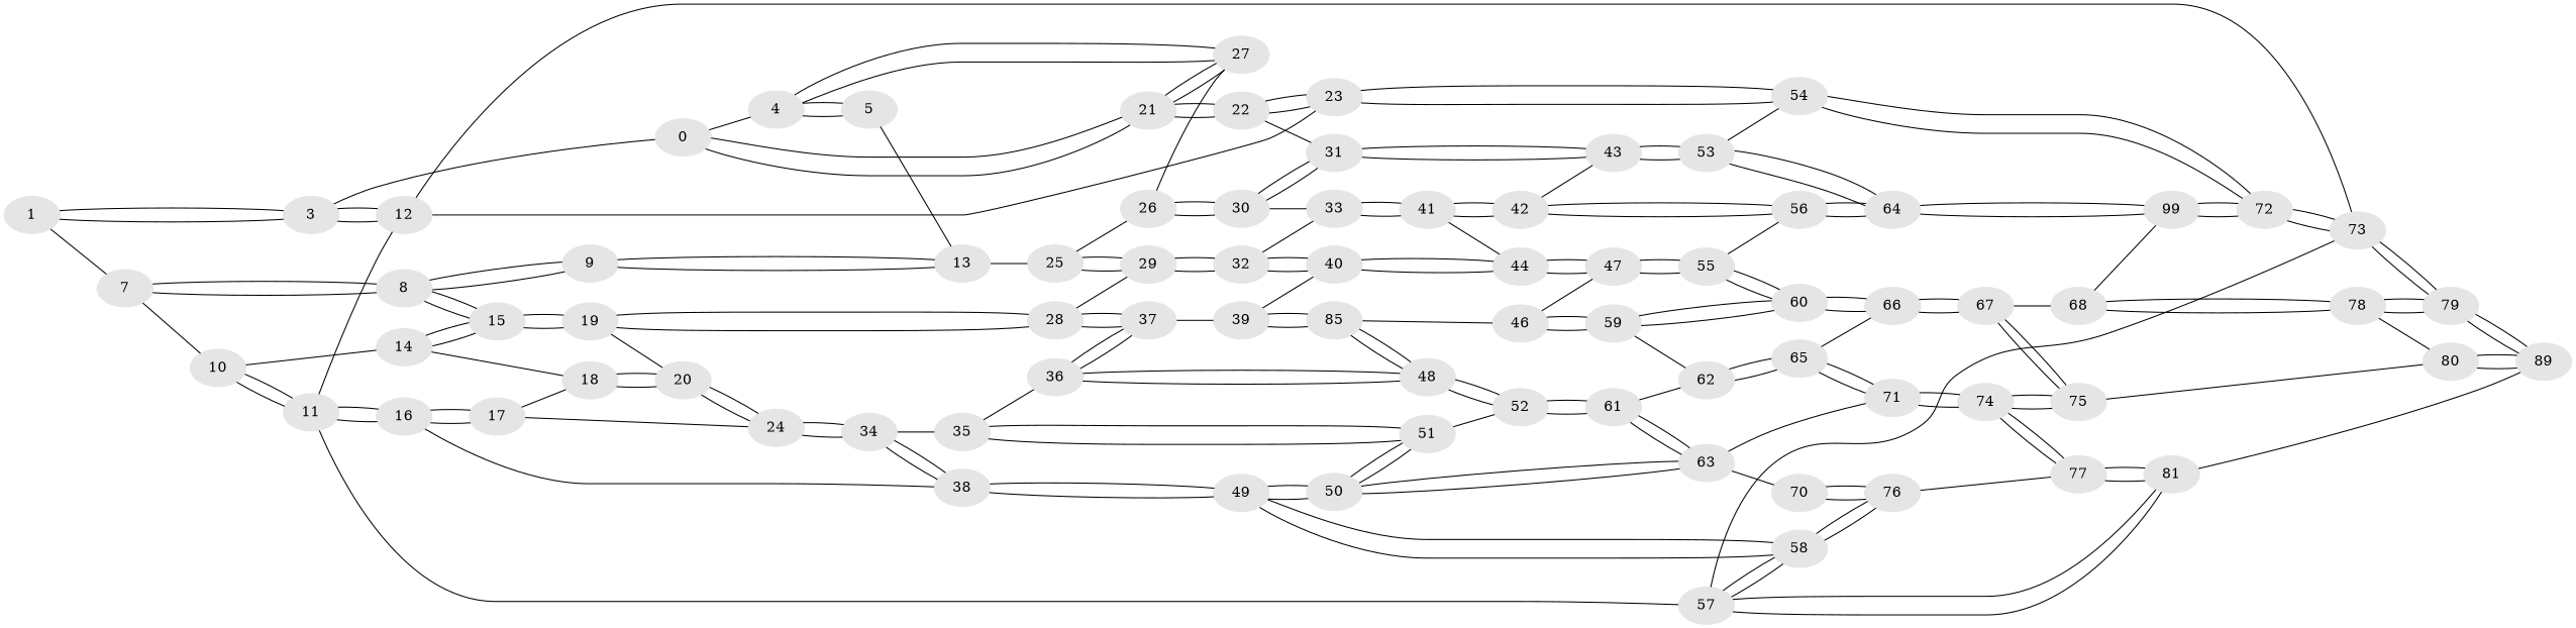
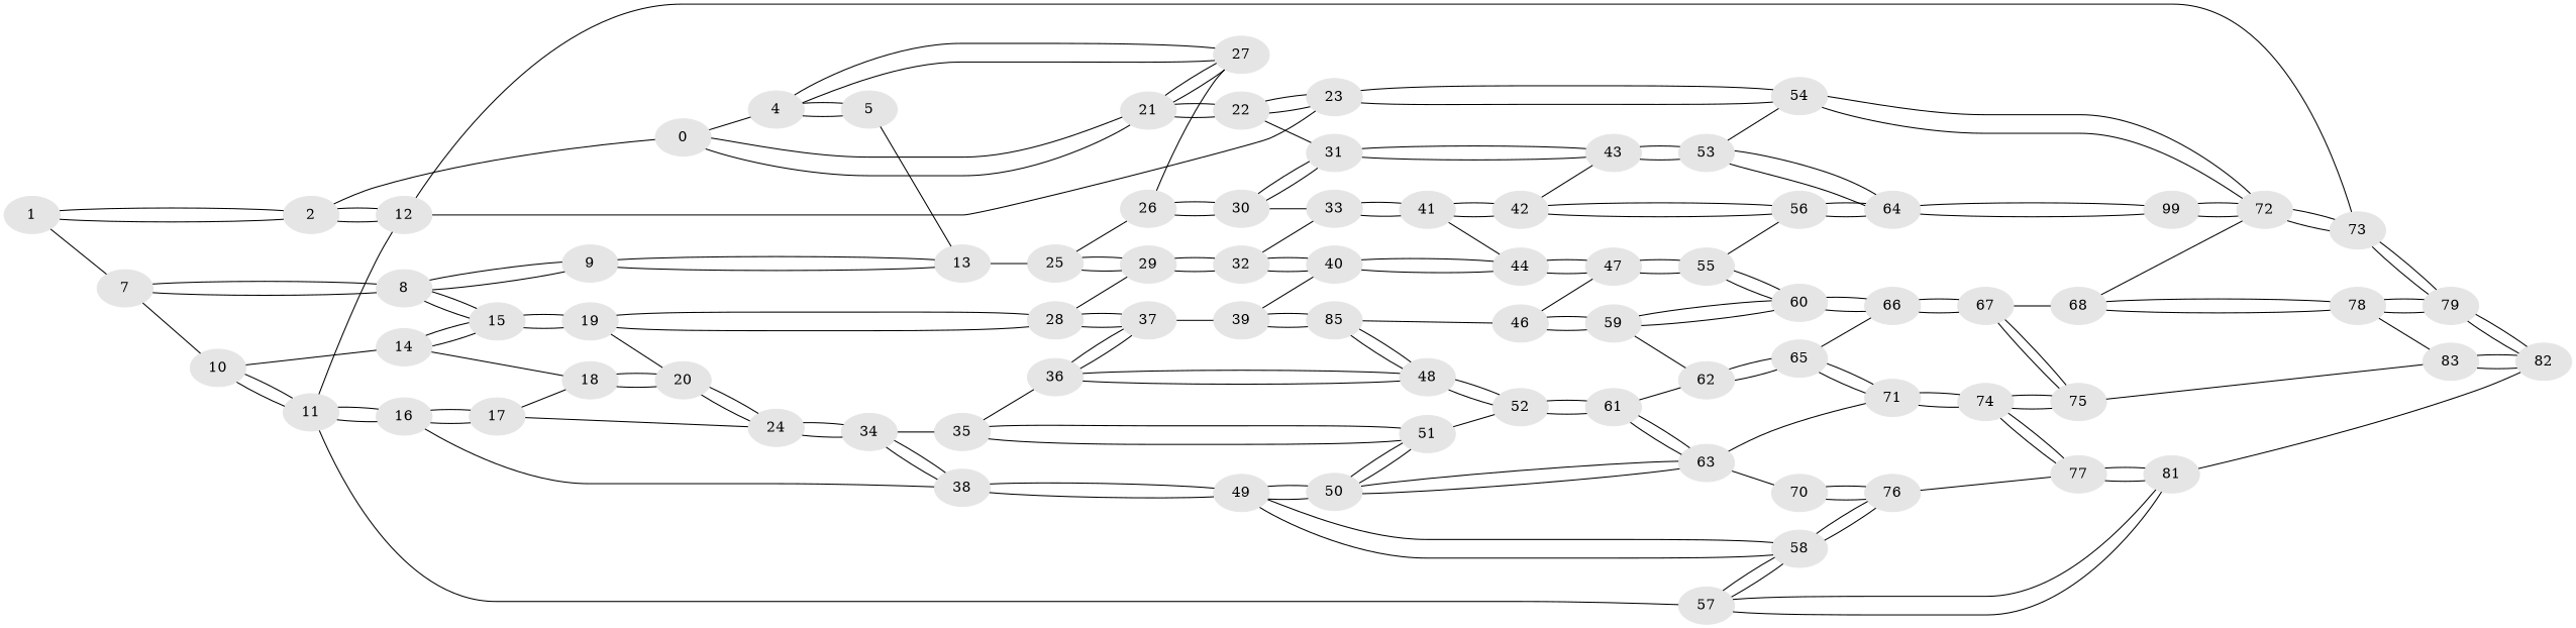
  graph {
    rankdir=LR
    node [color=gray90 style=filled]
    1
-   2 [label=3]
+   2
    7
    n4 [label=0]
    12
    8
    10
    4
    21
    23
    73
    5
    27
    22
    13
    25
    9
    15
    11
    14
    19
    16
    57
    18
    17
    38
    58
    81
    54
    79
    26
    29
    20
    28
    24
    49
    34
    37
    31
    43
    72
    35
    30
    32
    33
    39
    40
    41
    53
    44
    42
    36
    51
    48
    52
    n56 [label=85]
    50
    46
    47
    56
    64
    55
    59
    60
    62
    61
    63
    76
    70
    71
    n71 [label=99]
    66
-   82 [label=89]
+   82
    77
    65
    67
    74
    68
    75
    78
-   80
+   80 [label=83]
    1 -- 2
    1 -- 2
    1 -- 7
    2 -- n4
    2 -- 12
    2 -- 12
    7 -- 8
    7 -- 8
    7 -- 10
    n4 -- 4
    n4 -- 21
    n4 -- 21
    12 -- 23
    12 -- 73
    8 -- 9
    8 -- 9
    8 -- 15
    8 -- 15
    10 -- 11
    10 -- 11
    10 -- 14
    4 -- 5
    4 -- 5
    4 -- 27
    4 -- 27
    21 -- 27
    21 -- 27
    21 -- 22
    21 -- 22
    23 -- 54
    23 -- 54
    73 -- 79
    73 -- 79
    5 -- 13
    22 -- 23
    22 -- 23
    22 -- 31
    13 -- 25
    25 -- 26
    25 -- 29
    25 -- 29
    9 -- 13
    9 -- 13
    15 -- 19
    15 -- 19
    11 -- 12
    11 -- 16
    11 -- 16
    11 -- 57
    14 -- 15
    14 -- 15
    14 -- 18
    19 -- 20
    19 -- 28
    19 -- 28
    16 -- 17
    16 -- 17
    16 -- 38
-   57 -- 73
    57 -- 58
    57 -- 58
    57 -- 81
    57 -- 81
    18 -- 20
    18 -- 20
    17 -- 18
    17 -- 24
    38 -- 49
    38 -- 49
    58 -- 76
    58 -- 76
    81 -- 82
    54 -- 72
    54 -- 72
    79 -- 82
    79 -- 82
    26 -- 27
    26 -- 30
    26 -- 30
    29 -- 32
    29 -- 32
    20 -- 24
    20 -- 24
    28 -- 29
    28 -- 37
    28 -- 37
    24 -- 34
    24 -- 34
    49 -- 58
    49 -- 58
    49 -- 50
    49 -- 50
    34 -- 38
    34 -- 38
    34 -- 35
    37 -- 39
    31 -- 43
    31 -- 43
    43 -- 53
    43 -- 53
    72 -- 73
    72 -- 73
    35 -- 36
    35 -- 51
    35 -- 51
    30 -- 31
    30 -- 31
    30 -- 33
    32 -- 33
    32 -- 40
    32 -- 40
    33 -- 41
    33 -- 41
    39 -- 40
    39 -- n56
    39 -- n56
    40 -- 44
    40 -- 44
    41 -- 44
    41 -- 42
    41 -- 42
    53 -- 54
    53 -- 64
    53 -- 64
    44 -- 47
    44 -- 47
    42 -- 43
    42 -- 56
    42 -- 56
    36 -- 37
    36 -- 37
    36 -- 48
    36 -- 48
    51 -- 52
    48 -- 52
    48 -- 52
    52 -- 61
    52 -- 61
    n56 -- 48
    n56 -- 48
    n56 -- 46
    50 -- 51
    50 -- 51
    50 -- 63
    50 -- 63
    46 -- 47
    46 -- 59
    46 -- 59
    47 -- 55
    47 -- 55
    56 -- 64
    56 -- 64
    64 -- n71
    64 -- n71
    55 -- 56
    55 -- 60
    55 -- 60
    59 -- 60
    59 -- 60
    59 -- 62
    60 -- 66
    60 -- 66
    62 -- 65
    62 -- 65
    61 -- 62
    61 -- 63
    61 -- 63
    63 -- 70
    63 -- 71
    76 -- 77
    70 -- 76
    70 -- 76
    71 -- 74
    71 -- 74
    n71 -- 72
    n71 -- 72
    66 -- 67
    66 -- 67
    77 -- 81
    77 -- 81
    65 -- 71
    65 -- 71
    65 -- 66
    67 -- 68
    67 -- 75
    67 -- 75
    74 -- 77
    74 -- 77
    74 -- 75
    74 -- 75
-   68 -- n71
+   68 -- 72
    68 -- 78
    68 -- 78
    75 -- 80
    78 -- 79
    78 -- 79
    78 -- 80
    80 -- 82
    80 -- 82
  }
